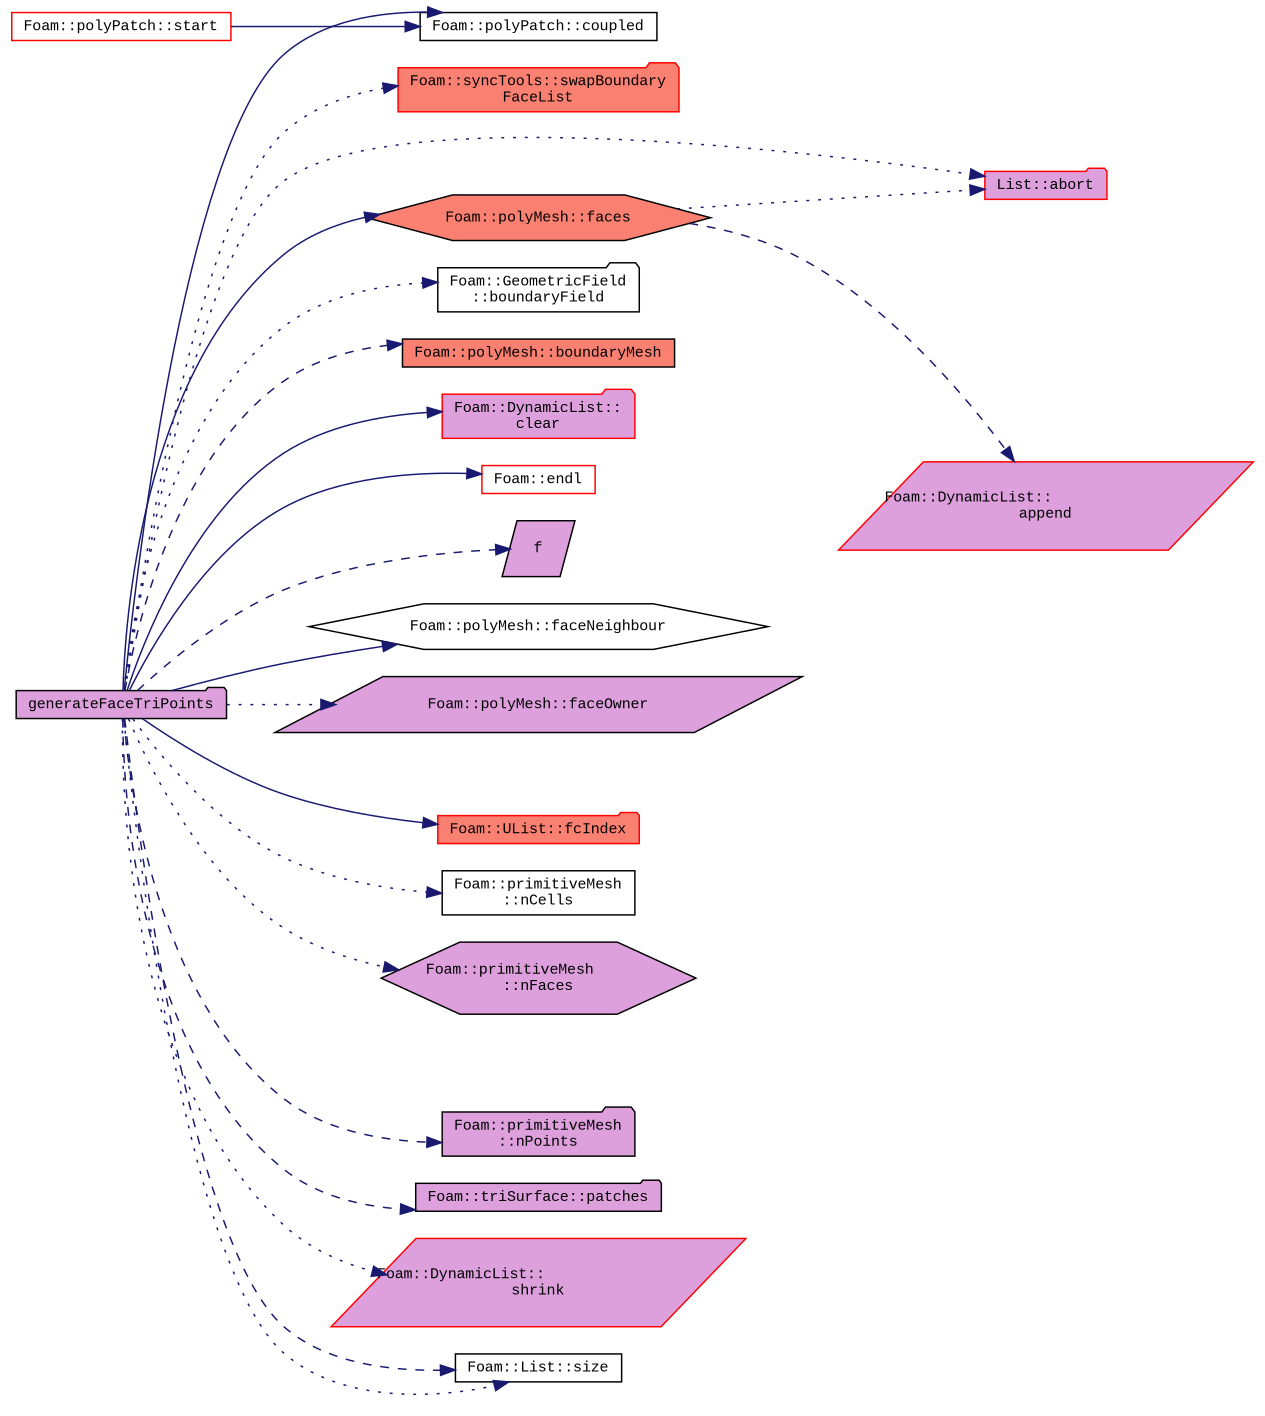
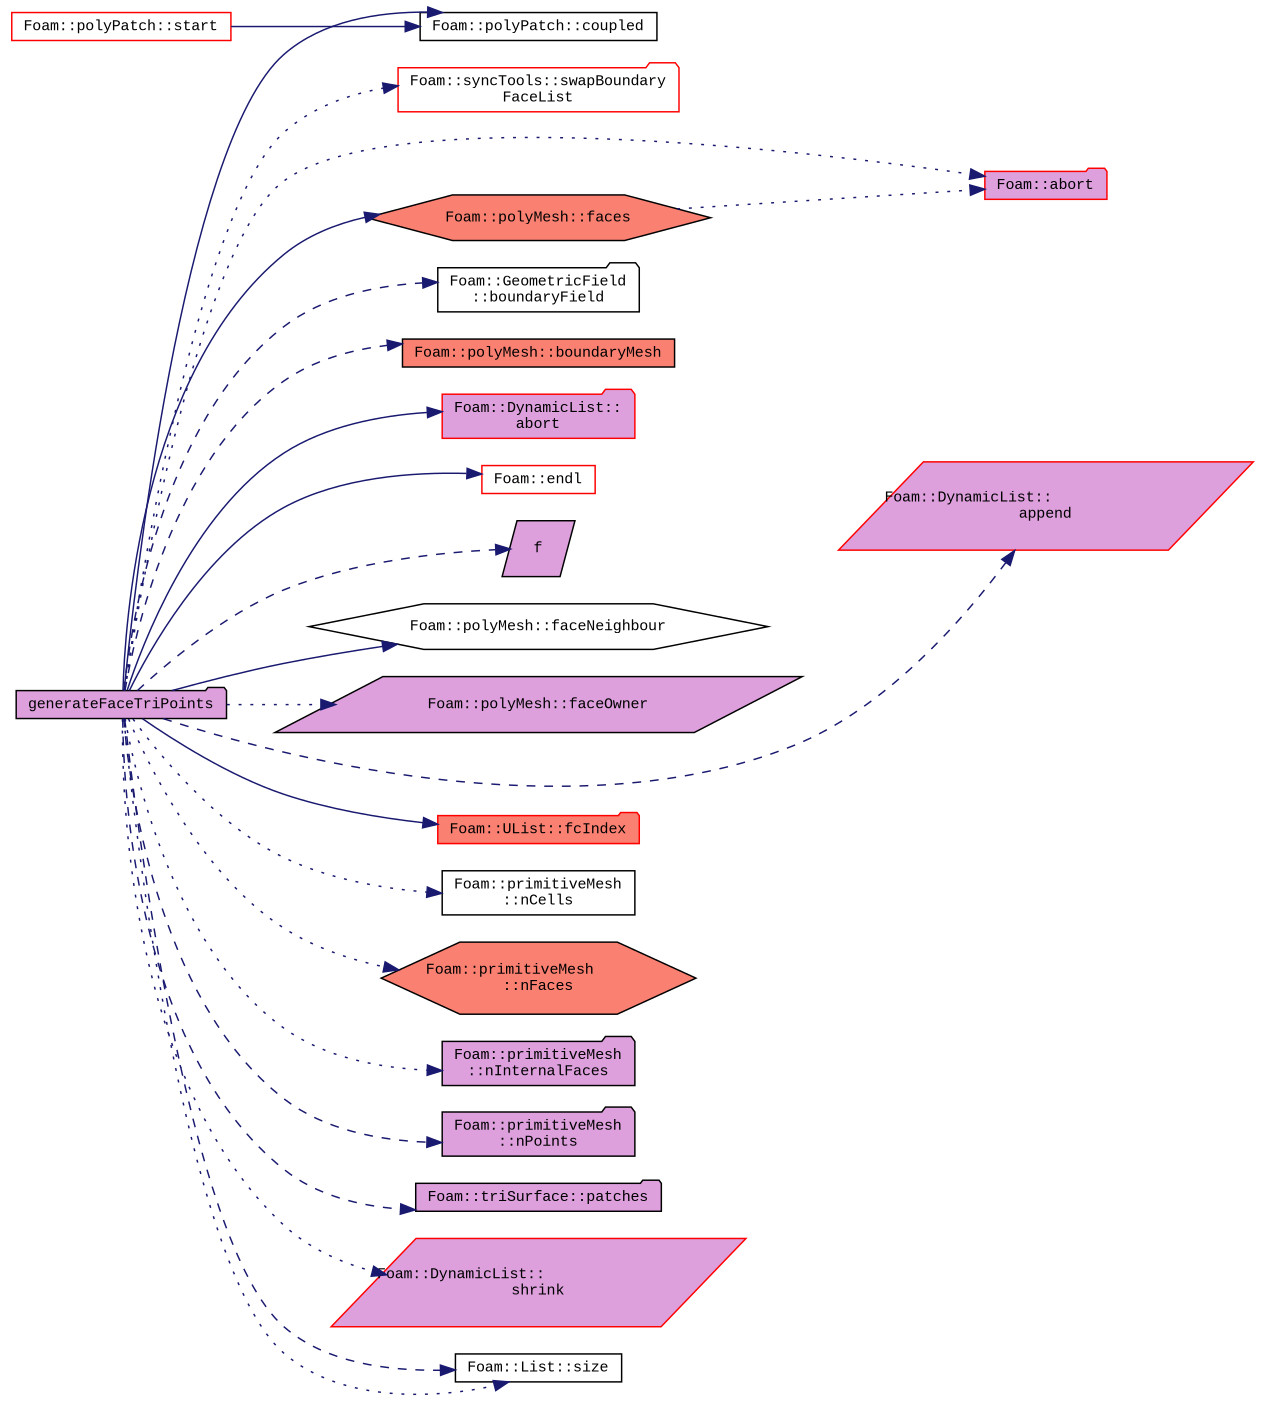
  digraph {
    fontname="Liberation Mono"
    rankdir=LR
    node [color=black fillcolor=plum fontname="Liberation Mono" fontsize=10 shape=folder style=filled]
    edge [color=midnightblue fontname="Liberation Mono" fontsize=10 labelfontname=Helvetica labelfontsize=10 style=dotted]
    n1 [fontcolor=black height=0.2 label=generateFaceTriPoints width=0.4]
-   n2 [color=red height=0.2 label="List::abort" width=0.4]
+   n2 [color=red height=0.2 label="Foam::abort" width=0.4]
    n3 [color=red height=0.2 label="Foam::DynamicList::\lappend" shape=parallelogram width=0.4]
    n4 [fillcolor=white height=0.2 label="Foam::GeometricField\l::boundaryField" width=0.4]
    n5 [fillcolor=salmon height=0.2 label="Foam::polyMesh::boundaryMesh" shape=box width=0.4]
-   n6 [color=red height=0.2 label="Foam::DynamicList::\lclear" width=0.4]
+   n6 [color=red height=0.2 label="Foam::DynamicList::\labort" width=0.4]
    n7 [fillcolor=white height=0.2 label="Foam::polyPatch::coupled" shape=box width=0.4]
    n8 [color=red fillcolor=white height=0.2 label="Foam::endl" shape=box width=0.4]
    n9 [height=0.2 label=f shape=parallelogram width=0.4]
    n10 [fillcolor=white height=0.2 label="Foam::polyMesh::faceNeighbour" shape=hexagon width=0.4]
    n11 [height=0.2 label="Foam::polyMesh::faceOwner" shape=parallelogram width=0.4]
    n12 [fillcolor=salmon height=0.2 label="Foam::polyMesh::faces" shape=hexagon width=0.4]
    n13 [color=red fillcolor=salmon height=0.2 label="Foam::UList::fcIndex" width=0.4]
    n14 [fillcolor=white height=0.2 label="Foam::primitiveMesh\l::nCells" shape=box width=0.4]
-   n15 [height=0.2 label="Foam::primitiveMesh\l::nFaces" shape=hexagon width=0.4]
+   n15 [fillcolor=salmon height=0.2 label="Foam::primitiveMesh\l::nFaces" shape=hexagon width=0.4]
+   n16 [height=0.2 label="Foam::primitiveMesh\l::nInternalFaces" width=0.4]
    n17 [height=0.2 label="Foam::primitiveMesh\l::nPoints" width=0.4]
    n18 [height=0.2 label="Foam::triSurface::patches" width=0.4]
    n19 [color=red height=0.2 label="Foam::DynamicList::\lshrink" shape=parallelogram width=0.4]
    n20 [fillcolor=white height=0.2 label="Foam::List::size" shape=box width=0.4]
-   n21 [color=red fillcolor=salmon height=0.2 label="Foam::syncTools::swapBoundary\lFaceList" width=0.4]
+   n21 [color=red fillcolor=white height=0.2 label="Foam::syncTools::swapBoundary\lFaceList" width=0.4]
    n22 [color=red fillcolor=white height=0.2 label="Foam::polyPatch::start" shape=box width=0.4]
    n1 -> n2
-   n12 -> n3 [style=dashed]
-   n1 -> n4
+   n1 -> n3 [style=dashed]
+   n1 -> n4 [style=dashed]
    n1 -> n5 [style=dashed]
    n1 -> n6 [style=solid]
    n1 -> n7 [style=solid]
    n1 -> n8 [style=solid]
    n1 -> n9 [style=dashed]
    n1 -> n10 [style=solid]
    n1 -> n11
    n1 -> n12 [style=solid]
    n1 -> n13 [style=solid]
    n1 -> n14
    n1 -> n15
+   n1 -> n16
    n1 -> n17 [style=dashed]
    n1 -> n18 [style=dashed]
    n1 -> n19
    n1 -> n20
    n1 -> n20 [style=dashed]
    n1 -> n21
    n12 -> n2
    n22 -> n7 [style=solid]
  }
